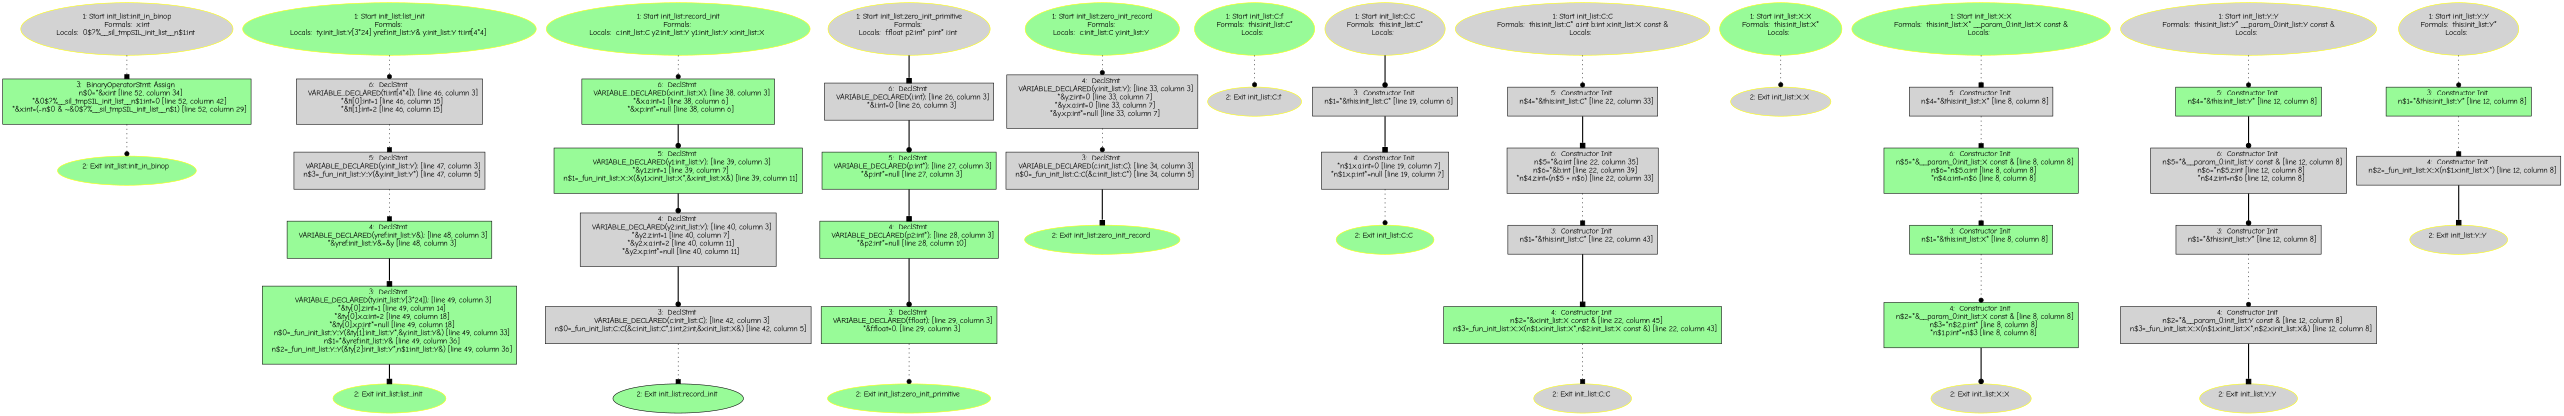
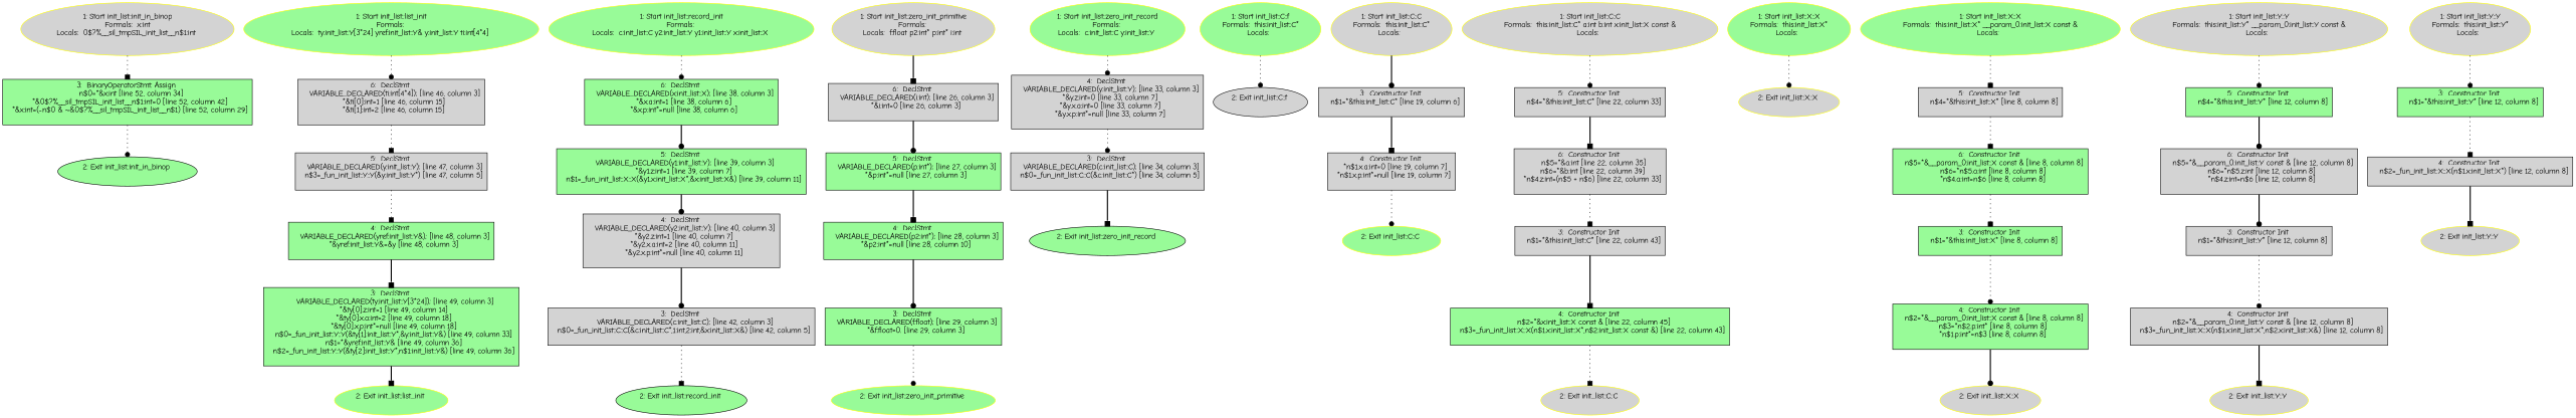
  digraph {
    fontname="Comic Neue"
    node [fillcolor=lightgrey fontname="Comic Neue" style=filled shape=box]
    edge [arrowhead=dot fontname="Comic Neue" style=dotted]
    n1 [color=yellow label="1: Start init_list::init_in_binop\nFormals:  x:int\nLocals:  0$?%__sil_tmpSIL_init_list__n$1:int \n  " shape=""]
    n2 [fillcolor=palegreen label="3:  BinaryOperatorStmt: Assign \n   n$0=*&x:int [line 52, column 34]\n  *&0$?%__sil_tmpSIL_init_list__n$1:int=0 [line 52, column 42]\n  *&x:int=(-n$0 & ~&0$?%__sil_tmpSIL_init_list__n$1) [line 52, column 29]\n "]
-   n3 [color=yellow fillcolor=palegreen label="2: Exit init_list::init_in_binop \n  " shape=""]
+   n3 [color=black fillcolor=palegreen label="2: Exit init_list::init_in_binop \n  " shape=""]
    n4 [color=yellow fillcolor=palegreen label="1: Start init_list::list_init\nFormals: \nLocals:  ty:init_list::Y[3*24] yref:init_list::Y& y:init_list::Y ti:int[4*4] \n  " shape=""]
    n5 [label="6:  DeclStmt \n   VARIABLE_DECLARED(ti:int[4*4]); [line 46, column 3]\n  *&ti[0]:int=1 [line 46, column 15]\n  *&ti[1]:int=2 [line 46, column 15]\n "]
    n6 [label="5:  DeclStmt \n   VARIABLE_DECLARED(y:init_list::Y); [line 47, column 3]\n  n$3=_fun_init_list::Y::Y(&y:init_list::Y*) [line 47, column 5]\n "]
    n7 [fillcolor=palegreen label="4:  DeclStmt \n   VARIABLE_DECLARED(yref:init_list::Y&); [line 48, column 3]\n  *&yref:init_list::Y&=&y [line 48, column 3]\n "]
    n8 [color=yellow fillcolor=palegreen label="2: Exit init_list::list_init \n  " shape=""]
    n9 [fillcolor=palegreen label="3:  DeclStmt \n   VARIABLE_DECLARED(ty:init_list::Y[3*24]); [line 49, column 3]\n  *&ty[0].z:int=1 [line 49, column 14]\n  *&ty[0].x.a:int=2 [line 49, column 18]\n  *&ty[0].x.p:int*=null [line 49, column 18]\n  n$0=_fun_init_list::Y::Y(&ty[1]:init_list::Y*,&y:init_list::Y&) [line 49, column 33]\n  n$1=*&yref:init_list::Y& [line 49, column 36]\n  n$2=_fun_init_list::Y::Y(&ty[2]:init_list::Y*,n$1:init_list::Y&) [line 49, column 36]\n "]
    n10 [color=yellow fillcolor=palegreen label="1: Start init_list::record_init\nFormals: \nLocals:  c:init_list::C y2:init_list::Y y1:init_list::Y x:init_list::X \n  " shape=""]
    n11 [fillcolor=palegreen label="6:  DeclStmt \n   VARIABLE_DECLARED(x:init_list::X); [line 38, column 3]\n  *&x.a:int=1 [line 38, column 6]\n  *&x.p:int*=null [line 38, column 6]\n "]
    n12 [fillcolor=palegreen label="5:  DeclStmt \n   VARIABLE_DECLARED(y1:init_list::Y); [line 39, column 3]\n  *&y1.z:int=1 [line 39, column 7]\n  n$1=_fun_init_list::X::X(&y1.x:init_list::X*,&x:init_list::X&) [line 39, column 11]\n "]
    n13 [label="4:  DeclStmt \n   VARIABLE_DECLARED(y2:init_list::Y); [line 40, column 3]\n  *&y2.z:int=1 [line 40, column 7]\n  *&y2.x.a:int=2 [line 40, column 11]\n  *&y2.x.p:int*=null [line 40, column 11]\n "]
    n14 [color=black fillcolor=palegreen label="2: Exit init_list::record_init \n  " shape=""]
    n15 [label="3:  DeclStmt \n   VARIABLE_DECLARED(c:init_list::C); [line 42, column 3]\n  n$0=_fun_init_list::C::C(&c:init_list::C*,1:int,2:int,&x:init_list::X&) [line 42, column 5]\n "]
    n16 [color=yellow label="1: Start init_list::zero_init_primitive\nFormals: \nLocals:  f:float p2:int* p:int* i:int \n  " shape=""]
    n17 [label="6:  DeclStmt \n   VARIABLE_DECLARED(i:int); [line 26, column 3]\n  *&i:int=0 [line 26, column 3]\n "]
    n18 [fillcolor=palegreen label="5:  DeclStmt \n   VARIABLE_DECLARED(p:int*); [line 27, column 3]\n  *&p:int*=null [line 27, column 3]\n "]
    n19 [fillcolor=palegreen label="4:  DeclStmt \n   VARIABLE_DECLARED(p2:int*); [line 28, column 3]\n  *&p2:int*=null [line 28, column 10]\n "]
    n20 [color=yellow fillcolor=palegreen label="2: Exit init_list::zero_init_primitive \n  " shape=""]
    n21 [fillcolor=palegreen label="3:  DeclStmt \n   VARIABLE_DECLARED(f:float); [line 29, column 3]\n  *&f:float=0. [line 29, column 3]\n "]
    n22 [color=yellow fillcolor=palegreen label="1: Start init_list::zero_init_record\nFormals: \nLocals:  c:init_list::C y:init_list::Y \n  " shape=""]
    n23 [label="4:  DeclStmt \n   VARIABLE_DECLARED(y:init_list::Y); [line 33, column 3]\n  *&y.z:int=0 [line 33, column 7]\n  *&y.x.a:int=0 [line 33, column 7]\n  *&y.x.p:int*=null [line 33, column 7]\n "]
    n24 [label="3:  DeclStmt \n   VARIABLE_DECLARED(c:init_list::C); [line 34, column 3]\n  n$0=_fun_init_list::C::C(&c:init_list::C*) [line 34, column 5]\n "]
-   n25 [color=yellow fillcolor=palegreen label="2: Exit init_list::zero_init_record \n  " shape=""]
+   n25 [color=black fillcolor=palegreen label="2: Exit init_list::zero_init_record \n  " shape=""]
    n26 [color=yellow fillcolor=palegreen label="1: Start init_list::C::f\nFormals:  this:init_list::C*\nLocals:  \n  " shape=""]
-   n27 [color=yellow label="2: Exit init_list::C::f \n  " shape=""]
+   n27 [color=black label="2: Exit init_list::C::f \n  " shape=""]
    n28 [color=yellow label="1: Start init_list::C::C\nFormals:  this:init_list::C*\nLocals:  \n  " shape=""]
    n29 [label="3:  Constructor Init \n   n$1=*&this:init_list::C* [line 19, column 6]\n "]
    n30 [label="4:  Constructor Init \n   *n$1.x.a:int=0 [line 19, column 7]\n  *n$1.x.p:int*=null [line 19, column 7]\n "]
    n31 [color=yellow fillcolor=palegreen label="2: Exit init_list::C::C \n  " shape=""]
    n32 [color=yellow label="1: Start init_list::C::C\nFormals:  this:init_list::C* a:int b:int x:init_list::X const &\nLocals:  \n  " shape=""]
    n33 [label="5:  Constructor Init \n   n$4=*&this:init_list::C* [line 22, column 33]\n "]
    n34 [label="6:  Constructor Init \n   n$5=*&a:int [line 22, column 35]\n  n$6=*&b:int [line 22, column 39]\n  *n$4.z:int=(n$5 + n$6) [line 22, column 33]\n "]
    n35 [label="3:  Constructor Init \n   n$1=*&this:init_list::C* [line 22, column 43]\n "]
    n36 [color=yellow label="2: Exit init_list::C::C \n  " shape=""]
    n37 [fillcolor=palegreen label="4:  Constructor Init \n   n$2=*&x:init_list::X const & [line 22, column 45]\n  n$3=_fun_init_list::X::X(n$1.x:init_list::X*,n$2:init_list::X const &) [line 22, column 43]\n "]
    n38 [color=yellow fillcolor=palegreen label="1: Start init_list::X::X\nFormals:  this:init_list::X*\nLocals:  \n  " shape=""]
    n39 [color=yellow label="2: Exit init_list::X::X \n  " shape=""]
    n40 [color=yellow fillcolor=palegreen label="1: Start init_list::X::X\nFormals:  this:init_list::X* __param_0:init_list::X const &\nLocals:  \n  " shape=""]
    n41 [label="5:  Constructor Init \n   n$4=*&this:init_list::X* [line 8, column 8]\n "]
    n42 [fillcolor=palegreen label="6:  Constructor Init \n   n$5=*&__param_0:init_list::X const & [line 8, column 8]\n  n$6=*n$5.a:int [line 8, column 8]\n  *n$4.a:int=n$6 [line 8, column 8]\n "]
    n43 [fillcolor=palegreen label="3:  Constructor Init \n   n$1=*&this:init_list::X* [line 8, column 8]\n "]
    n44 [color=yellow label="2: Exit init_list::X::X \n  " shape=""]
    n45 [fillcolor=palegreen label="4:  Constructor Init \n   n$2=*&__param_0:init_list::X const & [line 8, column 8]\n  n$3=*n$2.p:int* [line 8, column 8]\n  *n$1.p:int*=n$3 [line 8, column 8]\n "]
    n46 [color=yellow label="1: Start init_list::Y::Y\nFormals:  this:init_list::Y* __param_0:init_list::Y const &\nLocals:  \n  " shape=""]
    n47 [fillcolor=palegreen label="5:  Constructor Init \n   n$4=*&this:init_list::Y* [line 12, column 8]\n "]
    n48 [label="6:  Constructor Init \n   n$5=*&__param_0:init_list::Y const & [line 12, column 8]\n  n$6=*n$5.z:int [line 12, column 8]\n  *n$4.z:int=n$6 [line 12, column 8]\n "]
    n49 [label="3:  Constructor Init \n   n$1=*&this:init_list::Y* [line 12, column 8]\n "]
    n50 [color=yellow label="2: Exit init_list::Y::Y \n  " shape=""]
    n51 [label="4:  Constructor Init \n   n$2=*&__param_0:init_list::Y const & [line 12, column 8]\n  n$3=_fun_init_list::X::X(n$1.x:init_list::X*,n$2.x:init_list::X&) [line 12, column 8]\n "]
    n52 [color=yellow label="1: Start init_list::Y::Y\nFormals:  this:init_list::Y*\nLocals:  \n  " shape=""]
    n53 [fillcolor=palegreen label="3:  Constructor Init \n   n$1=*&this:init_list::Y* [line 12, column 8]\n "]
    n54 [label="4:  Constructor Init \n   n$2=_fun_init_list::X::X(n$1.x:init_list::X*) [line 12, column 8]\n "]
    n55 [color=yellow label="2: Exit init_list::Y::Y \n  " shape=""]
    n1 -> n2 [arrowhead=box]
    n2 -> n3
    n4 -> n5
    n5 -> n6 [arrowhead=box]
    n6 -> n7 [arrowhead=box]
    n7 -> n9 [arrowhead=box style=bold]
    n9 -> n8 [arrowhead=box style=bold]
    n10 -> n11
    n11 -> n12 [style=bold]
    n12 -> n13 [style=bold]
    n13 -> n15 [style=bold]
    n15 -> n14 [arrowhead=box]
    n16 -> n17 [arrowhead=box style=bold]
    n17 -> n18 [style=bold]
    n18 -> n19 [arrowhead=box style=bold]
    n19 -> n21 [style=bold]
    n21 -> n20
    n22 -> n23
    n23 -> n24
    n24 -> n25 [arrowhead=box style=bold]
    n26 -> n27
    n28 -> n29 [style=bold]
    n29 -> n30 [arrowhead=box style=bold]
    n30 -> n31
    n32 -> n33
    n33 -> n34 [arrowhead=box style=bold]
    n34 -> n35 [arrowhead=box]
    n35 -> n37 [arrowhead=box style=bold]
    n37 -> n36 [arrowhead=box]
    n38 -> n39
    n40 -> n41 [arrowhead=box]
    n41 -> n42 [arrowhead=box]
    n42 -> n43 [arrowhead=box]
    n43 -> n45
    n45 -> n44 [style=bold]
    n46 -> n47
    n47 -> n48 [style=bold]
    n48 -> n49 [style=bold]
    n49 -> n51
    n51 -> n50 [arrowhead=box style=bold]
    n52 -> n53
    n53 -> n54 [arrowhead=box]
    n54 -> n55 [arrowhead=box style=bold]
  }
